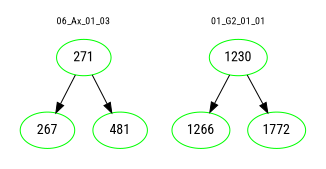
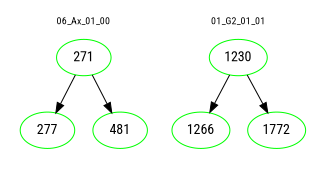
  digraph {
    fontname="Roboto Condensed"
    node [color=green fontname="Roboto Condensed"]
    edge [color=black fontname="Roboto Condensed"]
    n1 [label=271]
-   n2 [label=267]
+   n2 [label=277]
    n3 [label=481]
    n4 [label=1230]
    n5 [label=1266]
    n6 [label=1772]
    subgraph cluster_1 {
      color=white
      fontsize=10
-     label="06_Ax_01_03"
+     label="06_Ax_01_00"
      n1
      n2
      n3
    }
    subgraph cluster_2 {
      color=white
      fontsize=10
      label="01_G2_01_01"
      n4
      n5
      n6
    }
    n1 -> n2
    n1 -> n3
    n4 -> n5
    n4 -> n6
  }
